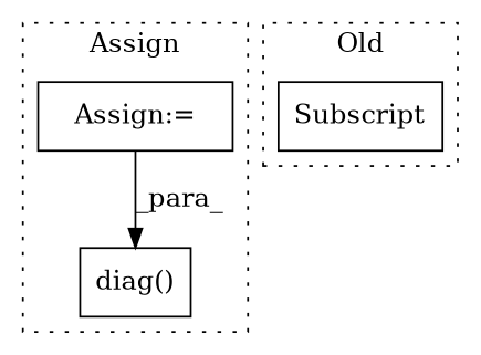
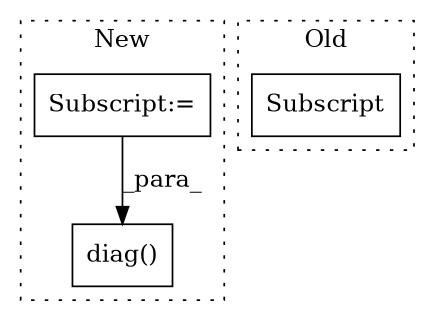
  digraph {
    node [shape=box]
    n1 [a=75 l="8,6" label="diag()" s="1133,1160"]
-   n2 [a=68 l=3 label="Assign:=" s=852]
+   n2 [a=68 l=3 label="Subscript:=" s=852]
    n3 [a=63 l="15,0" label=Subscript s="755,0"]
    subgraph cluster_1 {
-     label=Assign
+     label=New
      style=dotted
      n1
      n2
    }
    subgraph cluster_2 {
      label=Old
      style=dotted
      n3
    }
    n2 -> n1 [label=_para_]
  }
